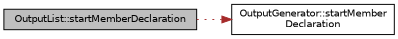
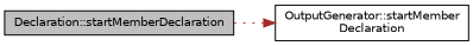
  digraph {
    rankdir=LR
    node [color=black fontname=Helvetica fontsize=10 shape=record style=filled]
-   n1 [fillcolor=grey75 fontcolor=black height=0.2 label="OutputList::startMemberDeclaration" width=0.4]
+   n1 [fillcolor=grey75 fontcolor=black height=0.2 label="Declaration::startMemberDeclaration" width=0.4]
    n2 [fillcolor=white height=0.2 label="OutputGenerator::startMember\lDeclaration" width=0.4]
    n1 -> n2 [color=brown fontname=Helvetica fontsize=10 labelfontname=Helvetica labelfontsize=10 style=dotted arrowhead=normal]
  }
